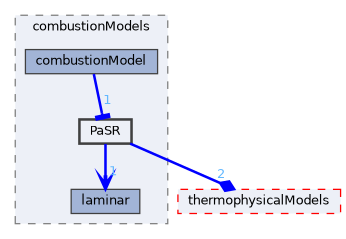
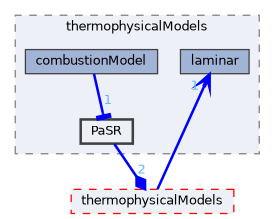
  digraph {
    compound=true
    node [color=grey25 fillcolor="#a2b4d6" fontname=Helvetica fontsize=10 shape=box style=filled]
    edge [color=blue fontcolor=steelblue1 fontname=Helvetica fontsize=10 headlabel=1 labeldistance=1.5 labelfontname=Helvetica labelfontsize=10 style=bold]
    n1 [height=0.2 label=laminar width=0.4]
    n2 [height=0.2 label=combustionModel width=0.4]
    n3 [fillcolor="#edf0f7" height=0.2 label=PaSR style="filled,bold" width=0.4]
    n4 [color=red fillcolor="#edf0f7" height=0.2 label=thermophysicalModels style="filled,dashed" width=0.4]
    subgraph cluster_1 {
      bgcolor="#edf0f7"
      fontname=Helvetica
      fontsize=10
-     label=combustionModels
+     label=thermophysicalModels
      pencolor=grey50
      style="filled,dashed"
      n1
      n2
      n3
    }
    n2 -> n3 [arrowhead=tee]
-   n3 -> n1 [arrowhead=vee]
+   n4 -> n1 [arrowhead=vee]
    n3 -> n4 [arrowhead=diamond headlabel=2]
  }
